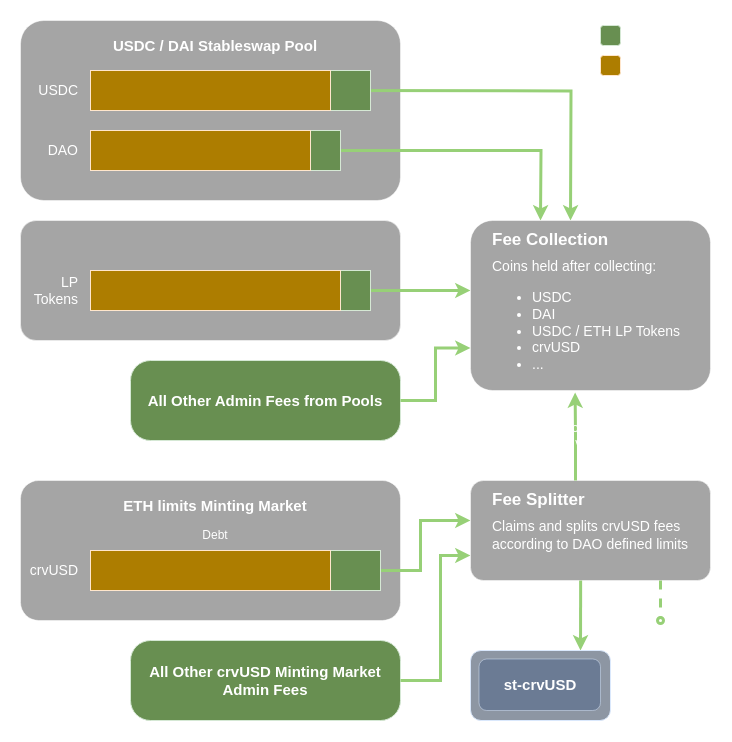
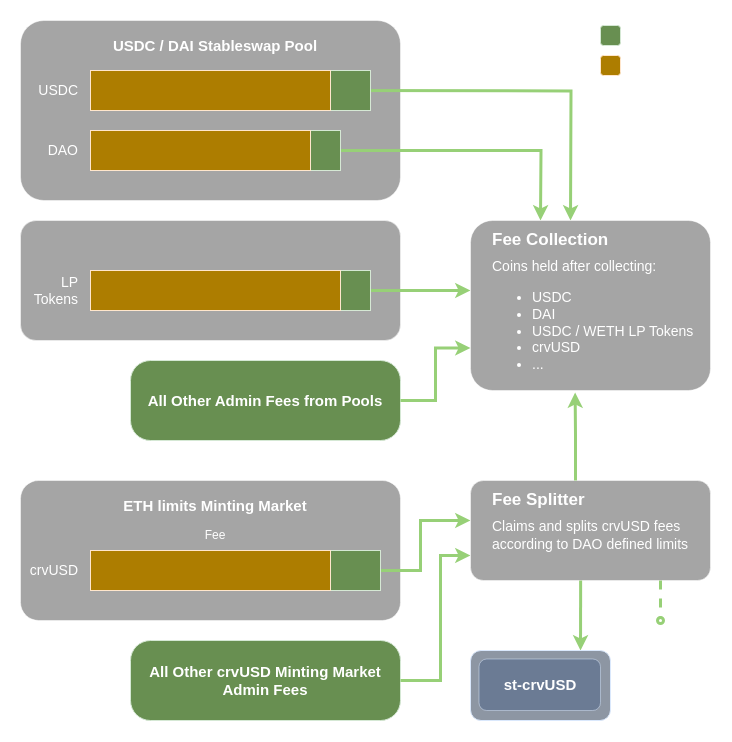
  <mxCell id="0" />
  <mxCell id="1" parent="0" />
  <mxCell id="2" value="" style="rounded=1;whiteSpace=wrap;html=1;opacity=50;arcSize=13;fillColor=#4D4D4D;strokeColor=#FFFFFF;" vertex="1" parent="1"><mxGeometry x="20" y="20" width="380" height="180" as="geometry" /></mxCell>
  <mxCell id="3" style="edgeStyle=orthogonalEdgeStyle;rounded=0;orthogonalLoop=1;jettySize=auto;html=1;exitX=1;exitY=0.5;exitDx=0;exitDy=0;fillColor=#688F51;strokeColor=#97D077;strokeWidth=3;fontSize=12;" edge="1" parent="1"><mxGeometry relative="1" as="geometry"><mxPoint x="570" y="220" as="targetPoint" /><mxPoint x="340" y="90" as="sourcePoint" /></mxGeometry></mxCell>
  <mxCell id="4" value="" style="rounded=0;whiteSpace=wrap;html=1;fillColor=#688F51;strokeColor=#D5E8D4;" vertex="1" parent="1"><mxGeometry x="330" y="70" width="40" height="40" as="geometry" /></mxCell>
  <mxCell id="5" value="USDC" style="text;html=1;strokeColor=none;fillColor=none;align=right;verticalAlign=middle;whiteSpace=wrap;rounded=0;fontSize=14;fontColor=#FFFFFF;" vertex="1" parent="1"><mxGeometry x="30" y="70" width="50" height="40" as="geometry" /></mxCell>
  <mxCell id="6" value="" style="rounded=0;whiteSpace=wrap;html=1;fillColor=#AD7D00;strokeColor=#FFE6CC;" vertex="1" parent="1"><mxGeometry x="90" y="70" width="240" height="40" as="geometry" /></mxCell>
  <mxCell id="7" style="edgeStyle=orthogonalEdgeStyle;rounded=0;orthogonalLoop=1;jettySize=auto;html=1;exitX=1;exitY=0.5;exitDx=0;exitDy=0;fillColor=#688F51;strokeColor=#97D077;strokeWidth=3;fontSize=12;" edge="1" parent="1" source="8"><mxGeometry relative="1" as="geometry"><mxPoint x="540" y="220" as="targetPoint" /></mxGeometry></mxCell>
  <mxCell id="8" value="" style="rounded=0;whiteSpace=wrap;html=1;fillColor=#688F51;strokeColor=#D5E8D4;" vertex="1" parent="1"><mxGeometry x="310" y="130" width="30" height="40" as="geometry" /></mxCell>
  <mxCell id="9" value="" style="rounded=0;whiteSpace=wrap;html=1;fillColor=#AD7D00;strokeColor=#FFE6CC;" vertex="1" parent="1"><mxGeometry x="90" y="130" width="220" height="40" as="geometry" /></mxCell>
  <mxCell id="10" value="DAO" style="text;html=1;strokeColor=none;fillColor=none;align=right;verticalAlign=middle;whiteSpace=wrap;rounded=0;fontSize=14;fontColor=#FFFFFF;" vertex="1" parent="1"><mxGeometry x="30" y="130" width="50" height="40" as="geometry" /></mxCell>
  <mxCell id="11" value="" style="rounded=1;whiteSpace=wrap;html=1;arcSize=13;textOpacity=50;opacity=50;fillColor=#4D4D4D;strokeColor=#FFFFFF;" vertex="1" parent="1"><mxGeometry x="20" y="220" width="380" height="120" as="geometry" /></mxCell>
  <mxCell id="12" style="edgeStyle=orthogonalEdgeStyle;rounded=0;orthogonalLoop=1;jettySize=auto;html=1;exitX=1;exitY=0.5;exitDx=0;exitDy=0;fillColor=#688F51;strokeColor=#97D077;strokeWidth=3;fontSize=12;" edge="1" parent="1" source="13"><mxGeometry relative="1" as="geometry"><mxPoint x="470" y="290" as="targetPoint" /></mxGeometry></mxCell>
  <mxCell id="13" value="" style="rounded=0;whiteSpace=wrap;html=1;fillColor=#688F51;strokeColor=#D5E8D4;" vertex="1" parent="1"><mxGeometry x="340" y="270" width="30" height="40" as="geometry" /></mxCell>
  <mxCell id="14" value="LP Tokens" style="text;html=1;strokeColor=none;fillColor=none;align=right;verticalAlign=middle;whiteSpace=wrap;rounded=0;fontSize=14;fontColor=#FFFFFF;" vertex="1" parent="1"><mxGeometry x="30" y="270" width="50" height="40" as="geometry" /></mxCell>
  <mxCell id="15" value="" style="rounded=0;whiteSpace=wrap;html=1;fillColor=#AD7D00;strokeColor=#FFE6CC;" vertex="1" parent="1"><mxGeometry x="90" y="270" width="250" height="40" as="geometry" /></mxCell>
  <mxCell id="16" value="" style="rounded=1;whiteSpace=wrap;html=1;arcSize=13;opacity=50;fillColor=#4D4D4D;strokeColor=#FFFFFF;" vertex="1" parent="1"><mxGeometry x="20" y="480" width="380" height="140" as="geometry" /></mxCell>
  <mxCell id="17" style="edgeStyle=orthogonalEdgeStyle;rounded=0;orthogonalLoop=1;jettySize=auto;html=1;exitX=1;exitY=0.5;exitDx=0;exitDy=0;fillColor=#688F51;strokeColor=#97D077;strokeWidth=3;fontSize=12;" edge="1" parent="1" source="18" target="36"><mxGeometry relative="1" as="geometry"><mxPoint x="460" y="570" as="targetPoint" /><Array as="points"><mxPoint x="420" y="570" /><mxPoint x="420" y="520" /></Array></mxGeometry></mxCell>
  <mxCell id="18" value="" style="rounded=0;whiteSpace=wrap;html=1;fillColor=#688F51;strokeColor=#D5E8D4;" vertex="1" parent="1"><mxGeometry x="330" y="550" width="50" height="40" as="geometry" /></mxCell>
  <mxCell id="19" value="ETH limits Minting Market" style="text;html=1;strokeColor=none;fillColor=none;align=center;verticalAlign=middle;whiteSpace=wrap;rounded=0;fontSize=15;fontStyle=1;fontColor=#FFFFFF;" vertex="1" parent="1"><mxGeometry x="30" y="480" width="370" height="50" as="geometry" /></mxCell>
  <mxCell id="20" value="" style="rounded=0;whiteSpace=wrap;html=1;fillColor=#AD7D00;strokeColor=#FFE6CC;" vertex="1" parent="1"><mxGeometry x="90" y="550" width="240" height="40" as="geometry" /></mxCell>
  <mxCell id="21" value="crvUSD" style="text;html=1;strokeColor=none;fillColor=none;align=right;verticalAlign=middle;whiteSpace=wrap;rounded=0;fontSize=14;fontColor=#FFFFFF;" vertex="1" parent="1"><mxGeometry x="30" y="550" width="50" height="40" as="geometry" /></mxCell>
  <mxCell id="22" value="USDC / DAI Stableswap Pool" style="text;html=1;strokeColor=none;fillColor=none;align=center;verticalAlign=middle;whiteSpace=wrap;rounded=0;fontSize=15;fontStyle=1;fontColor=#FFFFFF;" vertex="1" parent="1"><mxGeometry x="30" y="20" width="370" height="50" as="geometry" /></mxCell>
- <mxCell id="23" value="Debt" style="text;html=1;strokeColor=none;fillColor=none;align=center;verticalAlign=middle;whiteSpace=wrap;rounded=0;fontColor=#FFFFFF;" vertex="1" parent="1"><mxGeometry x="30" y="520" width="370" height="30" as="geometry" /></mxCell>
+ <mxCell id="23" value="Fee" style="text;html=1;strokeColor=none;fillColor=none;align=center;verticalAlign=middle;whiteSpace=wrap;rounded=0;fontColor=#FFFFFF;" vertex="1" parent="1"><mxGeometry x="30" y="520" width="370" height="30" as="geometry" /></mxCell>
  <mxCell id="24" value="" style="rounded=1;whiteSpace=wrap;html=1;fillColor=#AD7D00;strokeColor=#FFE6CC;" vertex="1" parent="1"><mxGeometry x="600" y="55" width="20" height="20" as="geometry" /></mxCell>
  <mxCell id="25" value="" style="rounded=1;whiteSpace=wrap;html=1;fillColor=#688F51;strokeColor=#D5E8D4;" vertex="1" parent="1"><mxGeometry x="600" y="25" width="20" height="20" as="geometry" /></mxCell>
  <mxCell id="26" value="Coins Fees" style="text;html=1;strokeColor=none;fillColor=none;align=left;verticalAlign=middle;whiteSpace=wrap;rounded=0;fontColor=#FFFFFF;" vertex="1" parent="1"><mxGeometry x="630" y="20" width="80" height="30" as="geometry" /></mxCell>
  <mxCell id="27" value="" style="rounded=1;whiteSpace=wrap;html=1;opacity=50;fillColor=#4D4D4D;strokeColor=#FFFFFF;arcSize=13;" vertex="1" parent="1"><mxGeometry x="470" y="220" width="240" height="170" as="geometry" /></mxCell>
  <mxCell id="28" value="" style="rounded=1;whiteSpace=wrap;html=1;arcSize=25;fillColor=#688F51;strokeColor=#D5E8D4;" vertex="1" parent="1"><mxGeometry x="130" y="360" width="270" height="80" as="geometry" /></mxCell>
  <mxCell id="29" style="edgeStyle=orthogonalEdgeStyle;rounded=0;orthogonalLoop=1;jettySize=auto;html=1;exitX=1;exitY=0.5;exitDx=0;exitDy=0;fillColor=#688F51;strokeColor=#97D077;strokeWidth=3;entryX=0;entryY=0.75;entryDx=0;entryDy=0;fontSize=12;" edge="1" parent="1" source="30" target="27"><mxGeometry relative="1" as="geometry"><mxPoint x="530" y="400" as="targetPoint" /></mxGeometry></mxCell>
  <mxCell id="30" value="All Other Admin Fees from Pools" style="text;html=1;strokeColor=none;fillColor=none;align=center;verticalAlign=middle;whiteSpace=wrap;rounded=0;fontSize=15;fontStyle=1;fontColor=#FFFFFF;" vertex="1" parent="1"><mxGeometry x="130" y="375" width="270" height="50" as="geometry" /></mxCell>
  <mxCell id="31" value="Fee Collection" style="text;html=1;strokeColor=none;fillColor=none;align=left;verticalAlign=middle;whiteSpace=wrap;rounded=0;fontSize=17;fontStyle=1;fontColor=#FFFFFF;" vertex="1" parent="1"><mxGeometry x="490" y="220" width="200" height="40" as="geometry" /></mxCell>
- <mxCell id="32" value="&lt;font style=&quot;font-size: 14px; font-weight: normal;&quot;&gt;Coins held after collecting:&lt;br&gt;&lt;ul&gt;&lt;li&gt;&lt;font style=&quot;font-size: 14px; font-weight: normal;&quot;&gt;USDC&lt;/font&gt;&lt;/li&gt;&lt;li&gt;&lt;font style=&quot;font-size: 14px; font-weight: normal;&quot;&gt;DAI&lt;/font&gt;&lt;/li&gt;&lt;li&gt;&lt;font style=&quot;font-size: 14px; font-weight: normal;&quot;&gt;USDC / ETH LP Tokens&lt;/font&gt;&lt;/li&gt;&lt;li&gt;&lt;font style=&quot;font-size: 14px; font-weight: normal;&quot;&gt;crvUSD&lt;/font&gt;&lt;/li&gt;&lt;li&gt;...&lt;/li&gt;&lt;/ul&gt;&lt;/font&gt;" style="text;html=1;strokeColor=none;fillColor=none;align=left;verticalAlign=top;whiteSpace=wrap;rounded=0;fontSize=15;fontStyle=1;fontColor=#FFFFFF;" vertex="1" parent="1"><mxGeometry x="490" y="250" width="210" height="130" as="geometry" /></mxCell>
+ <mxCell id="32" value="&lt;font style=&quot;font-size: 14px; font-weight: normal;&quot;&gt;Coins held after collecting:&lt;br&gt;&lt;ul&gt;&lt;li&gt;&lt;font style=&quot;font-size: 14px; font-weight: normal;&quot;&gt;USDC&lt;/font&gt;&lt;/li&gt;&lt;li&gt;&lt;font style=&quot;font-size: 14px; font-weight: normal;&quot;&gt;DAI&lt;/font&gt;&lt;/li&gt;&lt;li&gt;&lt;font style=&quot;font-size: 14px; font-weight: normal;&quot;&gt;USDC / WETH LP Tokens&lt;/font&gt;&lt;/li&gt;&lt;li&gt;&lt;font style=&quot;font-size: 14px; font-weight: normal;&quot;&gt;crvUSD&lt;/font&gt;&lt;/li&gt;&lt;li&gt;...&lt;/li&gt;&lt;/ul&gt;&lt;/font&gt;" style="text;html=1;strokeColor=none;fillColor=none;align=left;verticalAlign=top;whiteSpace=wrap;rounded=0;fontSize=15;fontStyle=1;fontColor=#FFFFFF;" vertex="1" parent="1"><mxGeometry x="490" y="250" width="210" height="130" as="geometry" /></mxCell>
  <mxCell id="33" value="" style="rounded=1;whiteSpace=wrap;html=1;arcSize=25;fillColor=#688F51;strokeColor=#D5E8D4;" vertex="1" parent="1"><mxGeometry x="130" y="640" width="270" height="80" as="geometry" /></mxCell>
  <mxCell id="34" style="edgeStyle=orthogonalEdgeStyle;rounded=0;orthogonalLoop=1;jettySize=auto;html=1;exitX=1;exitY=0.5;exitDx=0;exitDy=0;entryX=0;entryY=0.75;entryDx=0;entryDy=0;strokeColor=#97D077;fillColor=#688F51;strokeWidth=3;fontSize=12;" edge="1" parent="1" source="35" target="36"><mxGeometry relative="1" as="geometry"><Array as="points"><mxPoint x="440" y="680" /><mxPoint x="440" y="555" /></Array></mxGeometry></mxCell>
  <mxCell id="35" value="All Other crvUSD Minting Market Admin Fees" style="text;html=1;strokeColor=none;fillColor=none;align=center;verticalAlign=middle;whiteSpace=wrap;rounded=0;fontSize=15;fontStyle=1;fontColor=#FFFFFF;" vertex="1" parent="1"><mxGeometry x="130" y="655" width="270" height="50" as="geometry" /></mxCell>
  <mxCell id="36" value="" style="rounded=1;whiteSpace=wrap;html=1;opacity=50;arcSize=13;fillColor=#4D4D4D;strokeColor=#FFFFFF;" vertex="1" parent="1"><mxGeometry x="470" y="480" width="240" height="100" as="geometry" /></mxCell>
  <mxCell id="37" style="edgeStyle=orthogonalEdgeStyle;rounded=0;orthogonalLoop=1;jettySize=auto;html=1;entryX=0.436;entryY=1.012;entryDx=0;entryDy=0;entryPerimeter=0;strokeColor=#97D077;fillColor=#688F51;strokeWidth=3;fontSize=12;" edge="1" parent="1" source="38" target="27"><mxGeometry relative="1" as="geometry" /></mxCell>
  <mxCell id="38" value="Fee Splitter" style="text;html=1;strokeColor=none;fillColor=none;align=left;verticalAlign=middle;whiteSpace=wrap;rounded=0;fontSize=17;fontStyle=1;fontColor=#FFFFFF;" vertex="1" parent="1"><mxGeometry x="490" y="480" width="170" height="40" as="geometry" /></mxCell>
  <mxCell id="39" value="&lt;span style=&quot;font-size: 14px; font-weight: 400;&quot;&gt;Claims and splits crvUSD fees according to DAO defined limits&lt;/span&gt;" style="text;html=1;strokeColor=none;fillColor=none;align=left;verticalAlign=top;whiteSpace=wrap;rounded=0;fontSize=15;fontStyle=1;fontColor=#FFFFFF;" vertex="1" parent="1"><mxGeometry x="490" y="510" width="210" height="70" as="geometry" /></mxCell>
- <mxCell id="40" value="Most fees still flow to veCRV holders" style="text;html=1;strokeColor=none;fillColor=none;align=left;verticalAlign=middle;whiteSpace=wrap;rounded=0;fontColor=#FFFFFF;" vertex="1" parent="1"><mxGeometry x="560" y="420" width="110" height="30" as="geometry" /></mxCell>
+ <mxCell id="40" value="Most fees still flow to veCRV holders" style="text;html=1;strokeColor=none;fillColor=none;align=left;verticalAlign=middle;whiteSpace=wrap;rounded=0;fontColor=#FFFFFF;" vertex="1" parent="1"><mxGeometry x="580" y="420" width="110" height="30" as="geometry" /></mxCell>
  <mxCell id="41" value="" style="endArrow=classic;html=1;rounded=0;exitX=0.396;exitY=0.98;exitDx=0;exitDy=0;exitPerimeter=0;strokeColor=#97D077;fillColor=#ffe6cc;strokeWidth=3;" edge="1" parent="1"><mxGeometry width="50" height="50" relative="1" as="geometry"><mxPoint x="580.16" y="580" as="sourcePoint" /><mxPoint x="580" y="650" as="targetPoint" /></mxGeometry></mxCell>
  <mxCell id="42" value="" style="rounded=1;whiteSpace=wrap;html=1;fontSize=23;fillColor=#8D96A3;strokeColor=#DAE8FC;fontStyle=0;align=center;" vertex="1" parent="1"><mxGeometry x="470" y="650" width="140" height="70" as="geometry" /></mxCell>
  <mxCell id="43" value="&lt;font style=&quot;font-size: 15px;&quot;&gt;&lt;b&gt;st-crvUSD&lt;br&gt;&lt;/b&gt;&lt;/font&gt;" style="rounded=1;whiteSpace=wrap;html=1;fillColor=#4B6385;strokeColor=#DAE8FC;opacity=50;fontColor=#FFFFFF;" vertex="1" parent="1"><mxGeometry x="478.5" y="658.5" width="121.5" height="51.5" as="geometry" /></mxCell>
  <mxCell id="44" value="" style="endArrow=oval;html=1;rounded=0;strokeColor=#97D077;fillColor=#ffe6cc;strokeWidth=3;endFill=0;dashed=1;" edge="1" parent="1"><mxGeometry width="50" height="50" relative="1" as="geometry"><mxPoint x="660" y="580" as="sourcePoint" /><mxPoint x="660" y="620" as="targetPoint" /></mxGeometry></mxCell>
  <mxCell id="45" value="Small amount &lt;br&gt;of fees sent to &lt;br&gt;st-crvUSD" style="text;html=1;strokeColor=none;fillColor=none;align=right;verticalAlign=middle;whiteSpace=wrap;rounded=0;fontColor=#FFFFFF;" vertex="1" parent="1"><mxGeometry x="460" y="600" width="110" height="30" as="geometry" /></mxCell>
